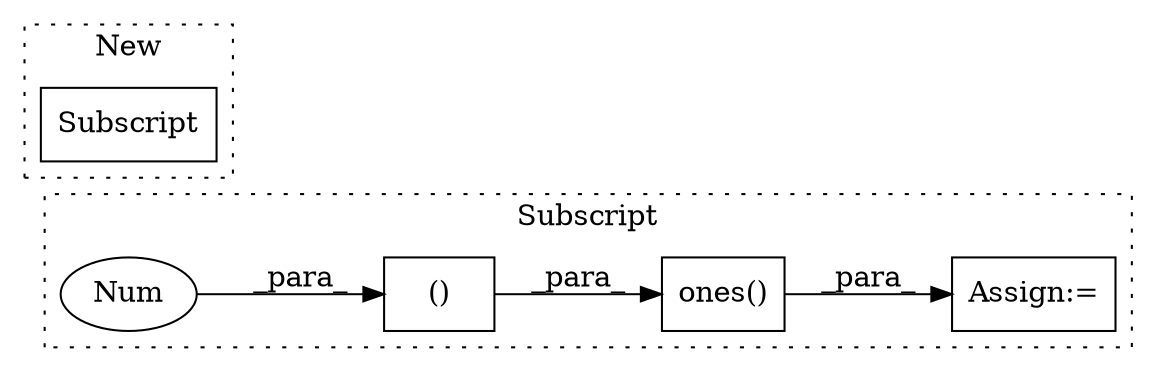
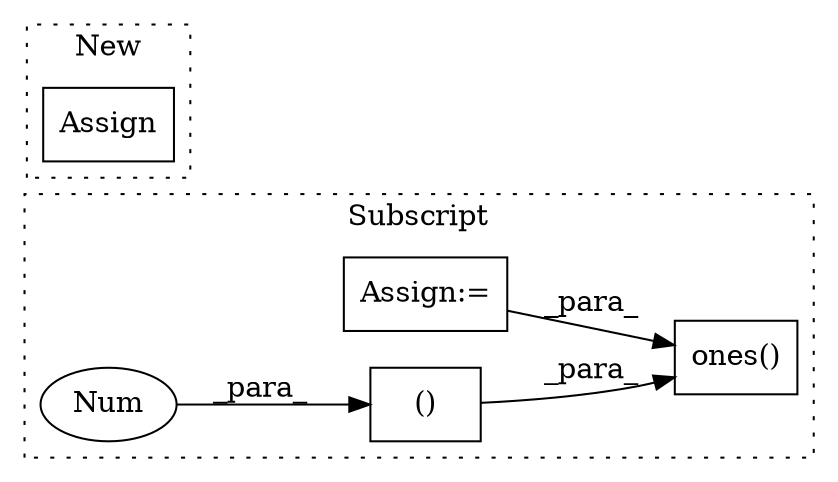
  digraph {
    rankdir=LR
    node [shape=box]
    n1 [a=75 l="8,15" label="ones()" s="11971,12003"]
    n2 [a=68 l=3 label="Assign:=" s=12037]
    n3 [a=54 l=21 label="()" s=11981]
    n4 [a=76 l=1 label=Num s=11983 shape=ellipse]
-   n5 [a=63 l="42,0" label=Subscript s="12190,0"]
+   n5 [a=63 l="42,0" label=Assign s="12190,0"]
    subgraph cluster_1 {
      label=Subscript
      style=dotted
      n1
      n2
      n3
      n4
    }
    subgraph cluster_2 {
      label=New
      style=dotted
      n5
    }
-   n1 -> n2 [label=_para_]
+   n2 -> n1 [label=_para_]
    n3 -> n1 [label=_para_]
    n4 -> n3 [label=_para_]
  }
